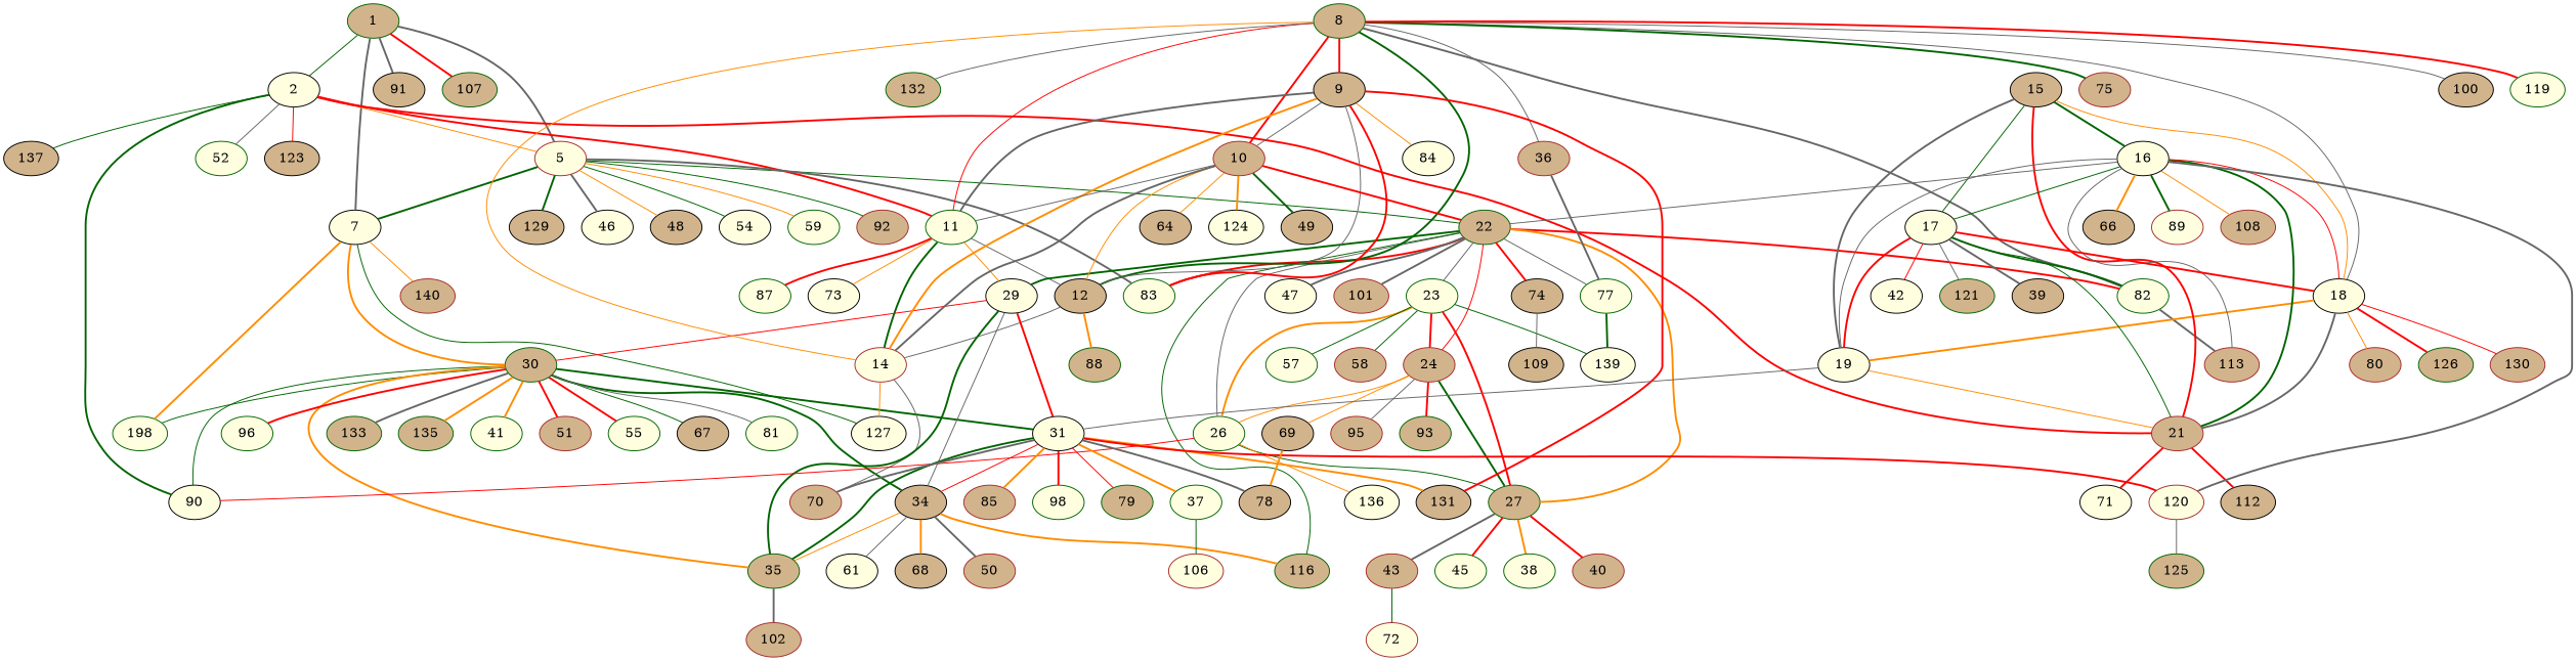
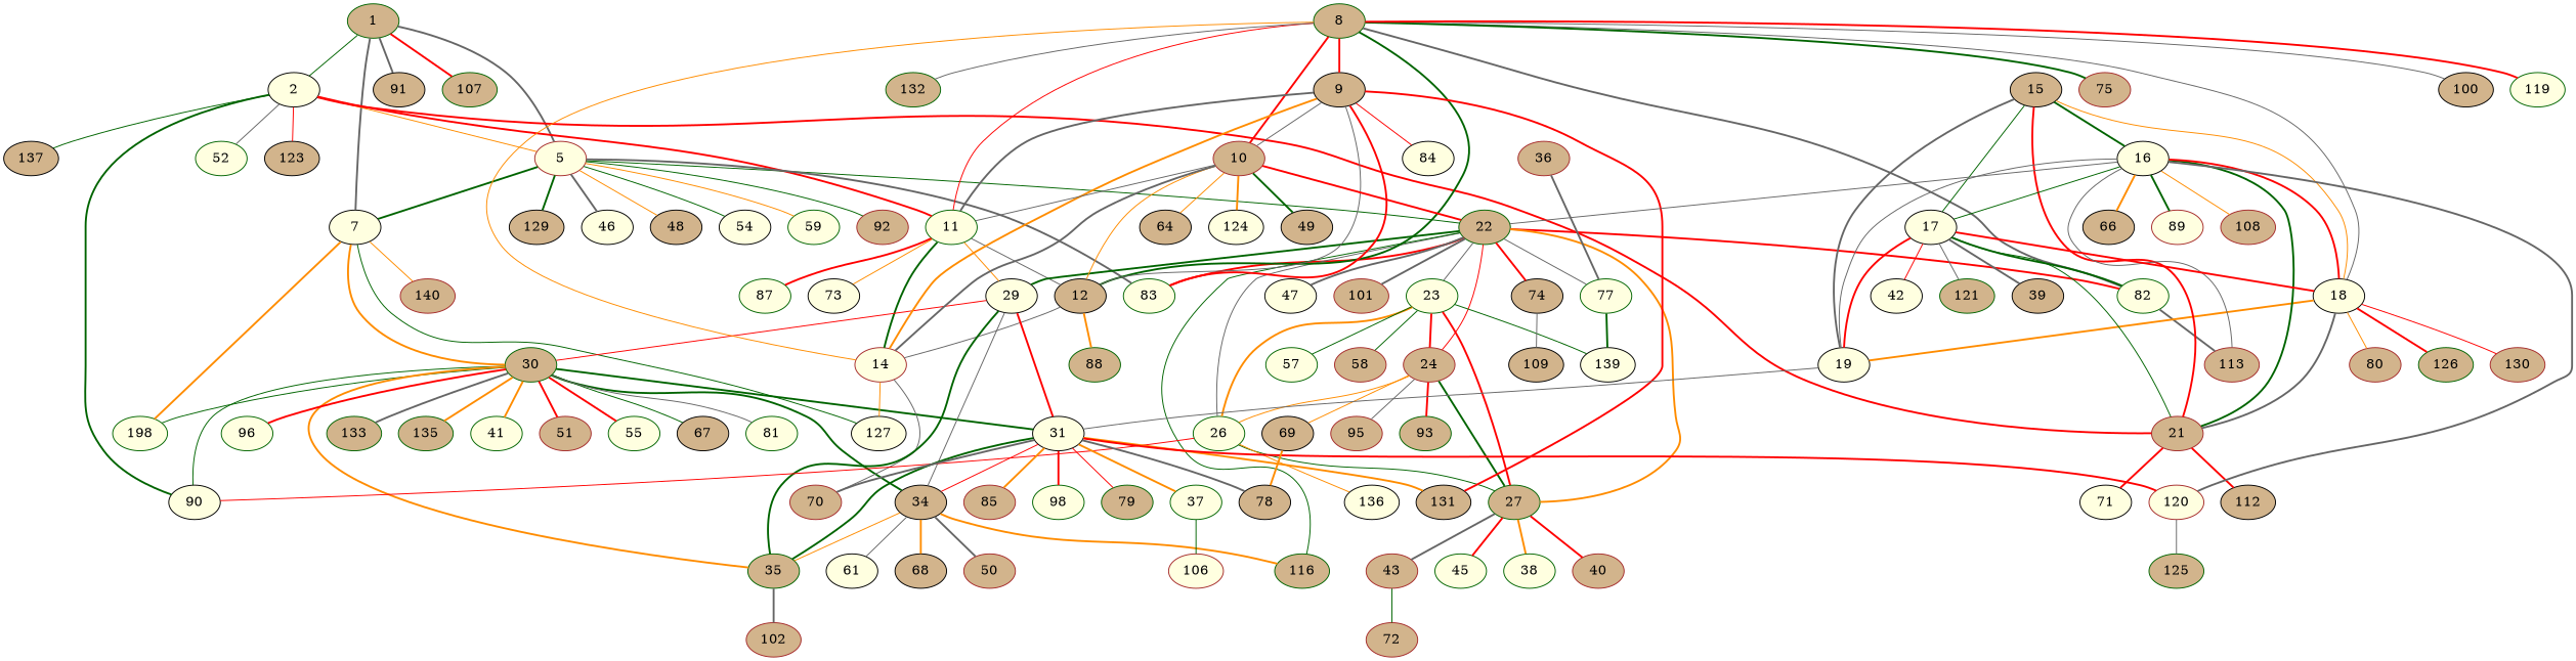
  graph {
    node [color=black fillcolor=tan style=filled]
    edge [color=gray40 style=bold]
    1 [color=darkgreen super="+3"]
    2 [fillcolor=lightyellow super="+4"]
    5 [color=brown fillcolor=lightyellow super="+6"]
    7 [fillcolor=lightyellow super="+53"]
    91
    107 [color=darkgreen]
    11 [color=darkgreen fillcolor=lightyellow super="+128"]
    21 [color=brown super="+86"]
    52 [color=darkgreen fillcolor=lightyellow]
    90 [fillcolor=lightyellow super="+134"]
    123
    137
    22 [color=darkgreen super="+25"]
    46 [fillcolor=lightyellow super="+60"]
    48
    54 [fillcolor=lightyellow]
    59 [color=darkgreen fillcolor=lightyellow]
    83 [color=darkgreen fillcolor=lightyellow]
    92 [color=brown]
    129
    30 [color=darkgreen super="+33"]
    n22 [color=darkgreen fillcolor=lightyellow label=198]
    127 [fillcolor=lightyellow]
    140 [color=brown]
    12
    14 [color=brown fillcolor=lightyellow super="+62"]
    29 [fillcolor=lightyellow super="+105"]
    73 [fillcolor=lightyellow]
    87 [color=darkgreen fillcolor=lightyellow]
    71 [fillcolor=lightyellow]
    112
    82 [color=darkgreen fillcolor=lightyellow]
    23 [color=darkgreen fillcolor=lightyellow super="+76"]
    24 [color=brown super="+111"]
    26 [color=darkgreen fillcolor=lightyellow super="+65"]
    27 [color=darkgreen super="+28"]
    47 [fillcolor=lightyellow]
    74
    77 [color=darkgreen fillcolor=lightyellow]
    101 [color=brown]
    116 [color=darkgreen]
    31 [fillcolor=lightyellow super="+32"]
    34 [super="+63"]
    35 [color=darkgreen super="+56"]
    41 [color=darkgreen fillcolor=lightyellow]
    51 [color=brown]
    55 [color=darkgreen fillcolor=lightyellow]
    67
    81 [color=darkgreen fillcolor=lightyellow]
    96 [color=darkgreen fillcolor=lightyellow]
    133 [color=darkgreen]
    135 [color=darkgreen super="+138"]
    8 [color=darkgreen super="+13"]
    9 [super="+94"]
    10 [color=brown super="+97"]
    18 [fillcolor=lightyellow super="+20"]
    36 [color=brown]
    75 [color=brown]
    100
    119 [color=darkgreen fillcolor=lightyellow]
    132 [color=darkgreen]
    84 [fillcolor=lightyellow]
    131
    49
    64
    124 [fillcolor=lightyellow]
    88 [color=darkgreen]
    70 [color=brown]
    19 [fillcolor=lightyellow super="+99"]
    80 [color=brown]
    126 [color=darkgreen]
    130 [color=brown]
    113 [color=brown]
    120 [color=brown fillcolor=lightyellow]
    37 [color=darkgreen fillcolor=lightyellow super="+117"]
    78
    79 [color=darkgreen]
    85 [color=brown super="+110"]
    98 [color=darkgreen fillcolor=lightyellow]
    15 [super="+104"]
    16 [fillcolor=lightyellow]
    17 [fillcolor=lightyellow super="+115"]
    66
    89 [color=brown fillcolor=lightyellow]
    108 [color=brown]
    39
    42 [fillcolor=lightyellow super="+103"]
    121 [color=darkgreen]
    125 [color=darkgreen]
    57 [color=darkgreen fillcolor=lightyellow]
    58 [color=brown]
    139 [fillcolor=lightyellow]
    69 [super="+114"]
    93 [color=darkgreen super="+122"]
    95 [color=brown]
    136 [fillcolor=lightyellow]
    38 [color=darkgreen fillcolor=lightyellow]
    40 [color=brown]
    43 [color=brown super="+44"]
    45 [color=darkgreen fillcolor=lightyellow]
    109
-   72 [color=brown fillcolor=lightyellow]
+   72 [color=brown]
    50 [color=brown]
    61 [fillcolor=lightyellow]
    68
    102 [color=brown]
    106 [color=brown fillcolor=lightyellow]
    1 -- 2 [color=darkgreen style=solid weight=4]
    1 -- 5 [weight=4]
    1 -- 7 [weight=2]
    1 -- 91
    1 -- 107 [color=red]
    2 -- 5 [color=darkorange style=solid weight=4]
    2 -- 11 [color=red]
    2 -- 21 [color=red]
    2 -- 52 [style=solid]
    2 -- 90 [color=darkgreen]
    2 -- 123 [color=red style=solid]
    2 -- 137 [color=darkgreen style=solid]
    5 -- 7 [color=darkgreen weight=2]
    5 -- 22 [color=darkgreen style=solid]
    5 -- 46
    5 -- 48 [color=darkorange style=solid]
    5 -- 54 [color=darkgreen style=solid]
    5 -- 59 [color=darkorange style=solid]
    5 -- 83
    5 -- 92 [color=darkgreen style=solid]
    5 -- 129 [color=darkgreen]
    7 -- 30 [color=darkorange]
    7 -- n22 [color=darkorange]
    7 -- 127 [color=darkgreen style=solid]
    7 -- 140 [color=darkorange style=solid]
    11 -- 12 [style=solid]
    11 -- 14 [color=darkgreen]
    11 -- 29 [color=darkorange style=solid]
    11 -- 73 [color=darkorange style=solid]
    11 -- 87 [color=red]
    21 -- 71 [color=red]
    21 -- 112 [color=red]
    22 -- 83 [color=red]
    22 -- 29 [color=darkgreen]
    22 -- 82 [color=red]
    22 -- 23 [style=solid weight=2]
    22 -- 24 [color=red style=solid weight=2]
    22 -- 26 [style=solid weight=2]
    22 -- 27 [color=darkorange weight=4]
    22 -- 47
    22 -- 74 [color=red]
    22 -- 77 [style=solid]
    22 -- 101
    22 -- 116 [color=darkgreen style=solid]
    30 -- 90 [color=darkgreen style=solid]
    30 -- n22 [color=darkgreen style=solid]
    30 -- 31 [color=darkgreen weight=4]
    30 -- 34 [color=darkgreen weight=2]
    30 -- 35 [color=darkorange weight=2]
    30 -- 41 [color=darkorange]
    30 -- 51 [color=red]
    30 -- 55 [color=red]
    30 -- 67 [color=darkgreen style=solid]
    30 -- 81 [style=solid]
    30 -- 96 [color=red]
    30 -- 133
    30 -- 135 [color=darkorange]
    12 -- 14 [style=solid]
    12 -- 88 [color=darkorange]
    14 -- 127 [color=darkorange style=solid]
    14 -- 70 [style=solid]
    29 -- 30 [color=red style=solid weight=2]
    29 -- 31 [color=red weight=2]
    29 -- 34 [style=solid]
    29 -- 35 [color=darkgreen]
    82 -- 113
    23 -- 24 [color=red]
    23 -- 26 [color=darkorange]
    23 -- 27 [color=red weight=2]
    23 -- 57 [color=darkgreen style=solid]
    23 -- 58 [color=darkgreen style=solid]
    23 -- 139 [color=darkgreen style=solid]
    24 -- 26 [color=darkorange style=solid]
    24 -- 27 [color=darkgreen weight=2]
    24 -- 69 [color=darkorange style=solid]
    24 -- 93 [color=red]
    24 -- 95 [style=solid]
    26 -- 90 [color=red style=solid]
    26 -- 27 [color=darkgreen style=solid weight=2]
    26 -- 136 [color=darkorange style=solid]
    27 -- 38 [color=darkorange]
    27 -- 40 [color=red]
    27 -- 43
    27 -- 45 [color=red]
    74 -- 109 [style=solid]
    77 -- 139 [color=darkgreen]
    31 -- 34 [color=red style=solid weight=2]
    31 -- 35 [color=darkgreen weight=2]
    31 -- 131 [color=darkorange]
    31 -- 70
    31 -- 120 [color=red]
    31 -- 37 [color=darkorange]
    31 -- 78
    31 -- 79 [color=red style=solid]
    31 -- 85 [color=darkorange]
    31 -- 98 [color=red]
    34 -- 116 [color=darkorange]
    34 -- 35 [color=darkorange style=solid]
    34 -- 50
    34 -- 61 [style=solid]
    34 -- 68 [color=darkorange]
    35 -- 102
    8 -- 11 [color=red style=solid weight=2]
    8 -- 12 [color=darkgreen weight=2]
    8 -- 14 [color=darkorange style=solid weight=2]
    8 -- 82
    8 -- 9 [color=red weight=2]
    8 -- 10 [color=red weight=2]
    8 -- 18 [style=solid]
-   8 -- 36 [style=solid]
    8 -- 75 [color=darkgreen]
    8 -- 100 [style=solid]
    8 -- 119 [color=red]
    8 -- 132 [style=solid]
    9 -- 11
    9 -- 83 [color=red]
    9 -- 12 [style=solid]
    9 -- 14 [color=darkorange]
    9 -- 10 [style=solid]
-   9 -- 84 [color=darkorange style=solid]
+   9 -- 84 [color=red style=solid]
    9 -- 131 [color=red]
    10 -- 11 [style=solid]
    10 -- 22 [color=red]
    10 -- 12 [color=darkorange style=solid]
    10 -- 14
    10 -- 49 [color=darkgreen]
    10 -- 64 [color=darkorange style=solid]
    10 -- 124 [color=darkorange]
    18 -- 21 [weight=2]
    18 -- 19 [color=darkorange weight=2]
    18 -- 80 [color=darkorange style=solid]
    18 -- 126 [color=red]
    18 -- 130 [color=red style=solid]
    36 -- 77
-   19 -- 21 [color=darkorange style=solid]
    19 -- 31 [style=solid]
    120 -- 125 [style=solid]
    37 -- 106 [color=darkgreen style=solid]
    15 -- 21 [color=red]
    15 -- 18 [color=darkorange style=solid weight=2]
    15 -- 19
    15 -- 16 [color=darkgreen]
    15 -- 17 [color=darkgreen style=solid]
    16 -- 21 [color=darkgreen]
    16 -- 22 [style=solid]
-   16 -- 18 [color=red style=solid weight=2]
+   16 -- 18 [color=red weight=2]
    16 -- 19 [style=solid]
    16 -- 113 [style=solid]
    16 -- 120
    16 -- 17 [color=darkgreen style=solid]
    16 -- 66 [color=darkorange]
    16 -- 89 [color=darkgreen]
    16 -- 108 [color=darkorange style=solid]
    17 -- 21 [color=darkgreen style=solid]
    17 -- 82 [color=darkgreen]
    17 -- 18 [color=red weight=2]
    17 -- 19 [color=red]
    17 -- 39
    17 -- 42 [color=red style=solid]
    17 -- 121 [style=solid]
    69 -- 78 [color=darkorange]
    43 -- 72 [color=darkgreen style=solid]
  }
